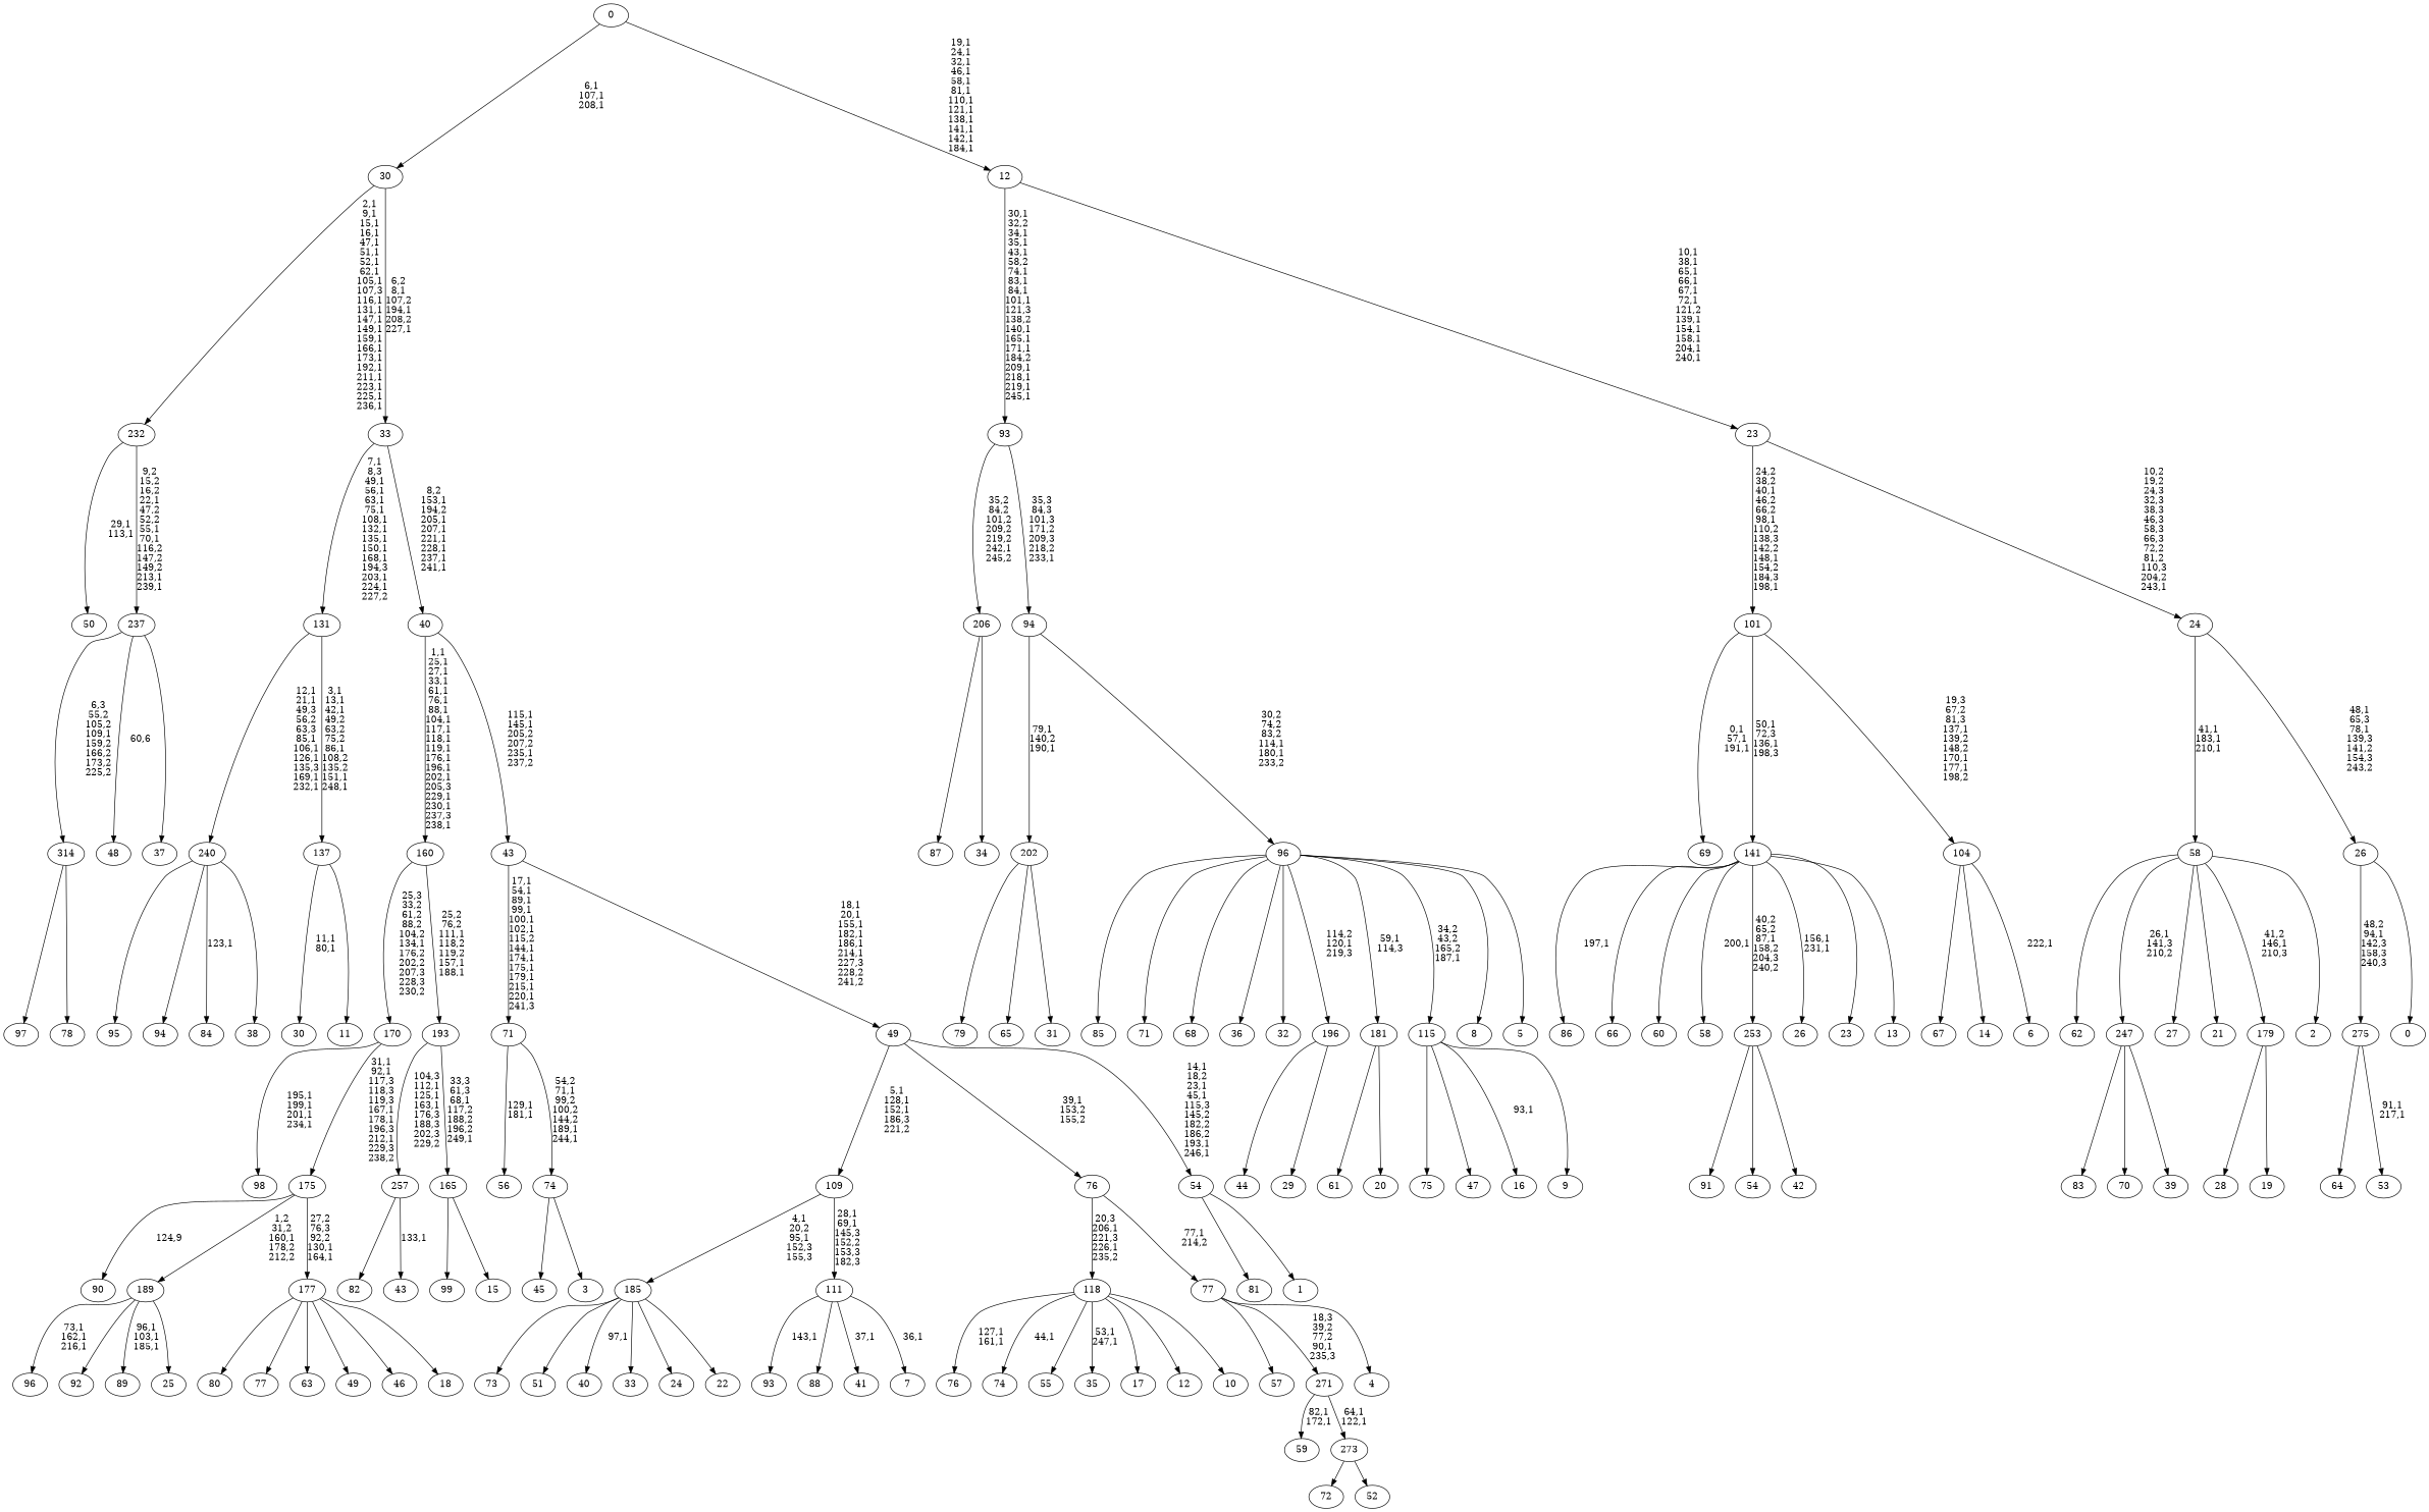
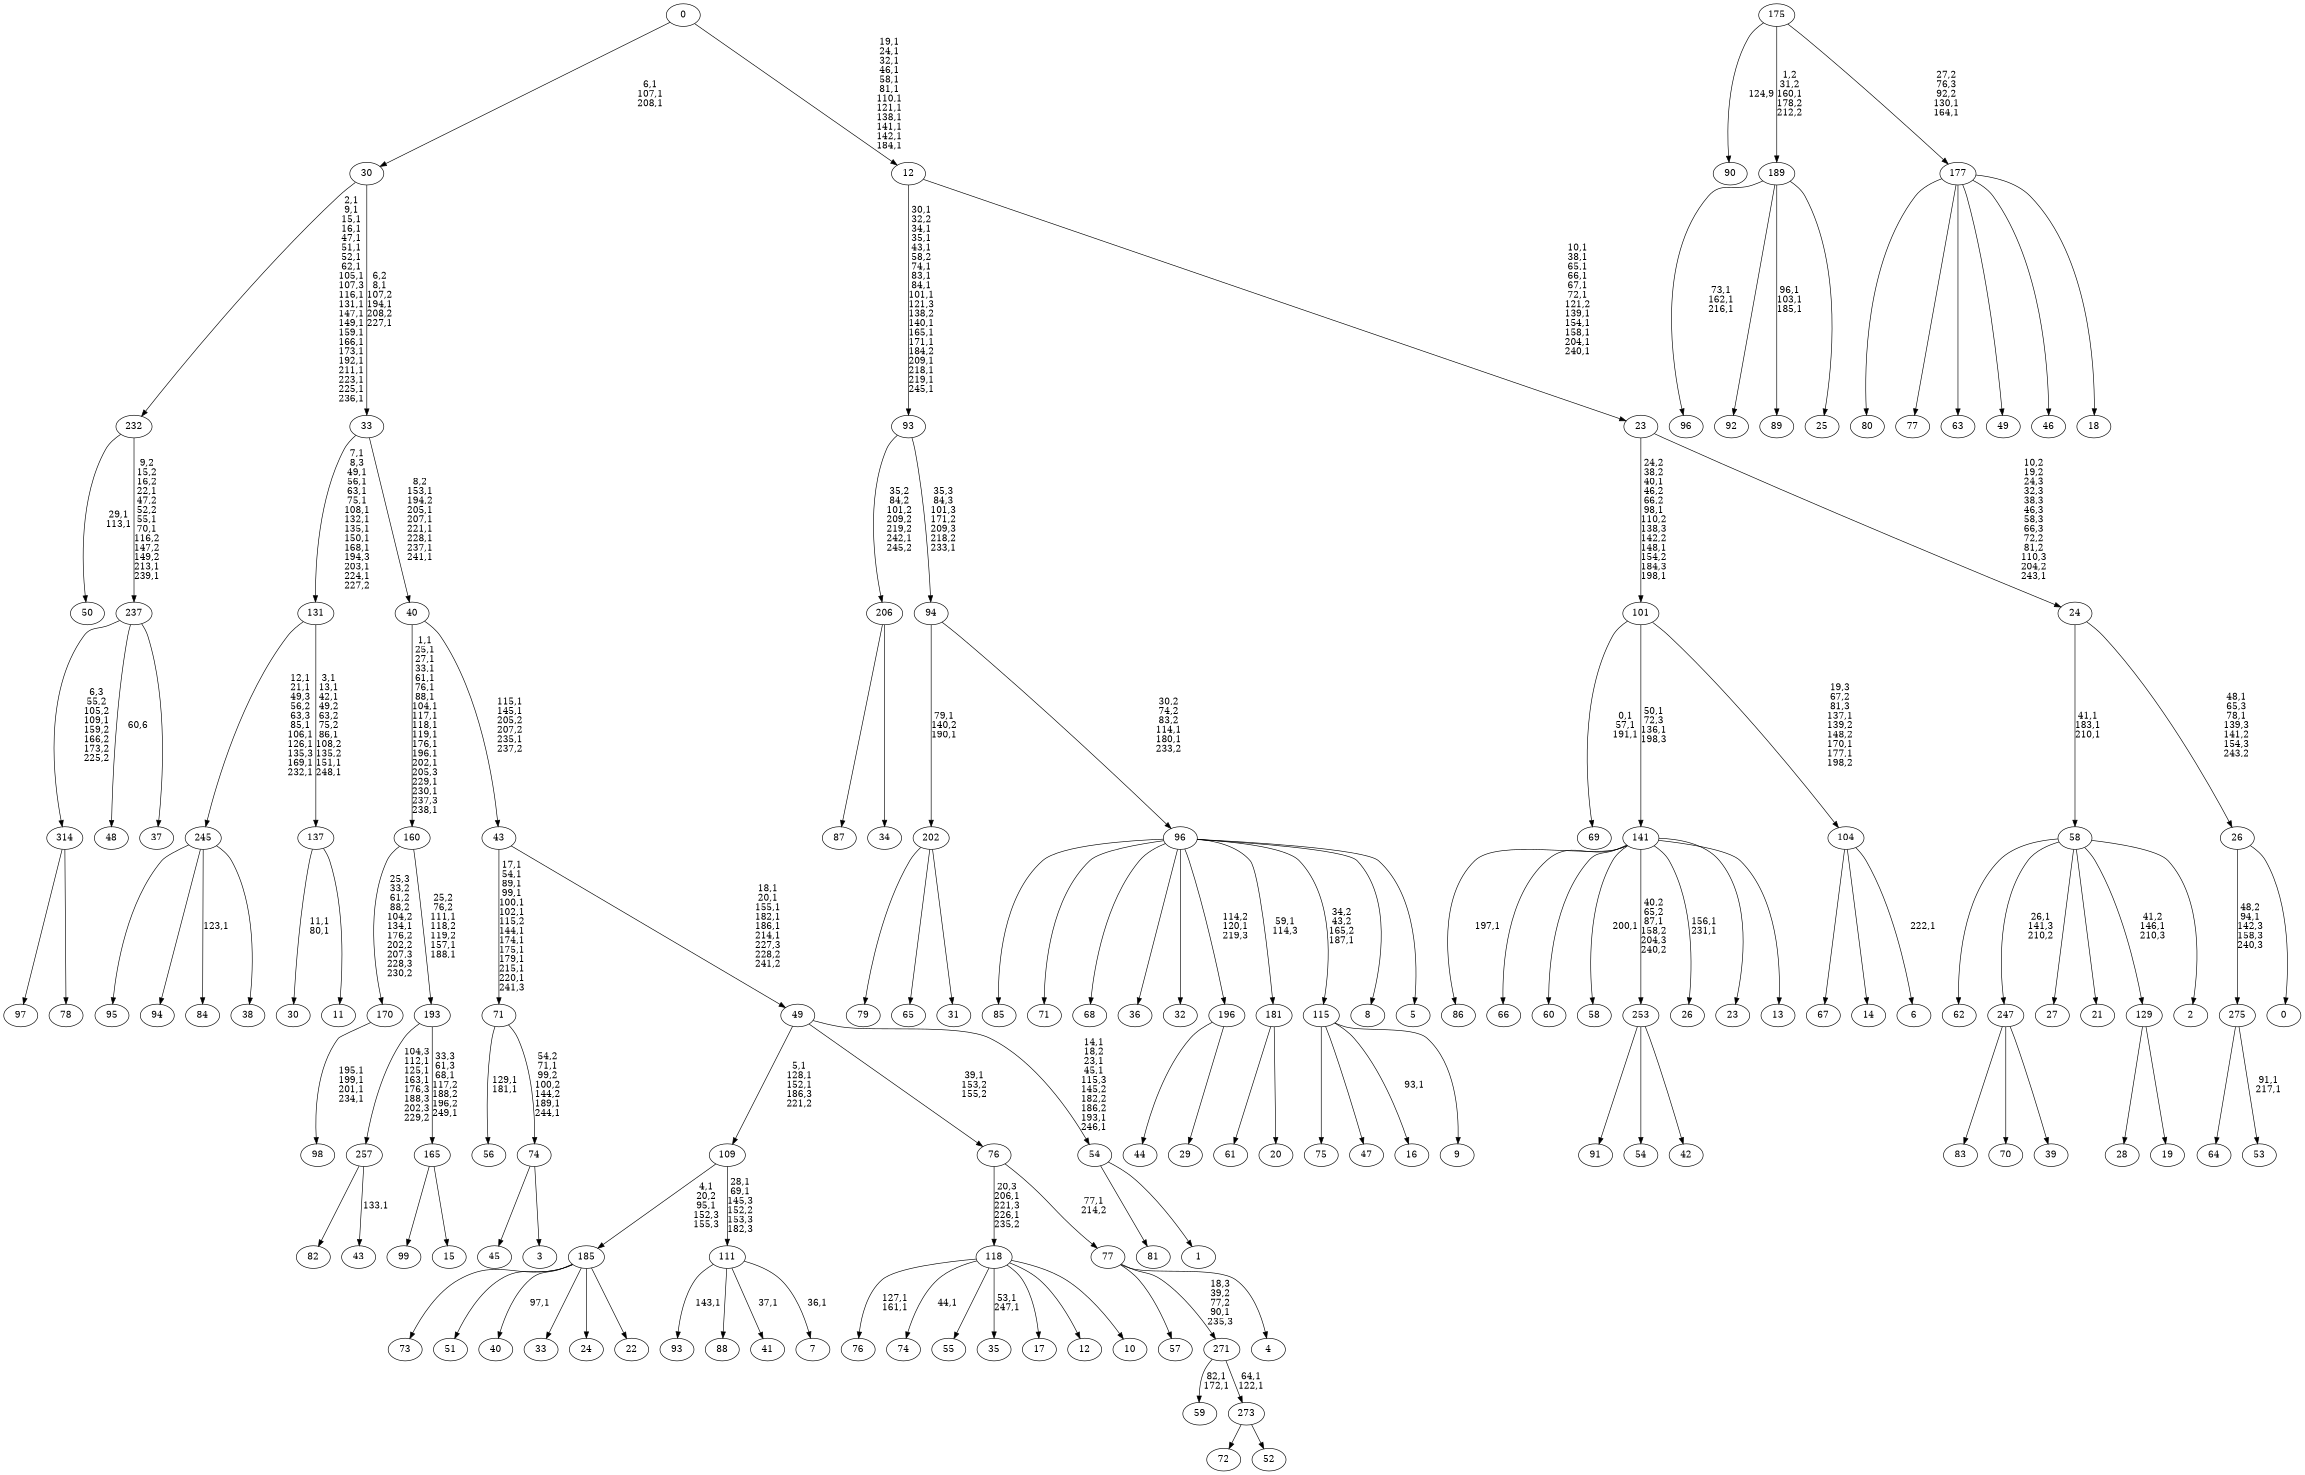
  digraph {
    n1 [label=99]
    n2 [label=98]
    n3 [label=97]
    n4 [label=96]
    n5 [label=95]
    n6 [label=94]
    n7 [label=93]
    n8 [label=92]
    n9 [label=91]
    n10 [label=90]
    n11 [label=89]
    n12 [label=88]
    n13 [label=87]
    n14 [label=86]
    n15 [label=85]
    n16 [label=84]
    n17 [label=83]
    n18 [label=82]
    n19 [label=81]
    n20 [label=80]
    n21 [label=79]
    n22 [label=78]
    314
    n24 [label=77]
    n25 [label=76]
    n26 [label=75]
    n27 [label=74]
    n28 [label=73]
    n29 [label=72]
    n30 [label=71]
    n31 [label=70]
    n32 [label=69]
    n33 [label=68]
    n34 [label=67]
    n35 [label=66]
    n36 [label=65]
    n37 [label=64]
    n38 [label=63]
    n39 [label=62]
    n40 [label=61]
    n41 [label=60]
    n42 [label=59]
    n43 [label=58]
    n44 [label=57]
    n45 [label=56]
    n46 [label=55]
    n47 [label=54]
    n48 [label=53]
    275
    n50 [label=52]
    273
    271
    n53 [label=51]
    n54 [label=50]
    n55 [label=49]
    n56 [label=48]
    n57 [label=47]
    n58 [label=46]
    n59 [label=45]
    n60 [label=44]
    n61 [label=43]
    257
    n63 [label=42]
    253
    n65 [label=41]
    n66 [label=40]
    n67 [label=39]
    247
    n69 [label=38]
-   245 [label=240]
+   245
    n71 [label=37]
    237
    232
    n74 [label=36]
    n75 [label=35]
    n76 [label=34]
    206
    n78 [label=33]
    n79 [label=32]
    n80 [label=31]
    202
    n82 [label=30]
    n83 [label=29]
    196
    n85 [label=28]
    n86 [label=27]
    n87 [label=26]
    n88 [label=25]
    189
    n90 [label=24]
    n91 [label=23]
    n92 [label=22]
    185
    n94 [label=21]
    n95 [label=20]
    181
    n97 [label=19]
-   179
+   179 [label=129]
    n99 [label=18]
    177
    175
    170
    n103 [label=17]
    n104 [label=16]
    n105 [label=15]
    165
    n107 [label=193]
    160
    n109 [label=14]
    n110 [label=13]
    141
    n112 [label=12]
    n113 [label=11]
    137
    131
    n116 [label=10]
    118
    n118 [label=9]
    115
    n120 [label=8]
    n121 [label=7]
    111
    109
    n124 [label=6]
    104
    101
    n127 [label=5]
    96
    94
    93
    n131 [label=4]
    77
    76
    n134 [label=3]
    74
    71
    n137 [label=2]
    58
    n139 [label=1]
    54
    49
    43
    40
    33
    30
    n146 [label=0]
    26
    24
    23
    12
    0
    314 -> n3
    314 -> n22
    275 -> n37
    275 -> n48 [label="91,1\n217,1"]
    273 -> n29
    273 -> n50
    271 -> n42 [label="82,1\n172,1"]
    271 -> 273 [label="64,1\n122,1"]
    257 -> n18
    257 -> n61 [label="133,1"]
    253 -> n9
    253 -> n47
    253 -> n63
    247 -> n17
    247 -> n31
    247 -> n67
    245 -> n5
    245 -> n6
    245 -> n16 [label="123,1"]
    245 -> n69
    237 -> 314 [label="6,3\n55,2\n105,2\n109,1\n159,2\n166,2\n173,2\n225,2"]
    237 -> n56 [label="60,6"]
    237 -> n71
    232 -> n54 [label="29,1\n113,1"]
    232 -> 237 [label="9,2\n15,2\n16,2\n22,1\n47,2\n52,2\n55,1\n70,1\n116,2\n147,2\n149,2\n213,1\n239,1"]
    206 -> n13
    206 -> n76
    202 -> n21
    202 -> n36
    202 -> n80
    196 -> n60
    196 -> n83
    189 -> n4 [label="73,1\n162,1\n216,1"]
    189 -> n8
    189 -> n11 [label="96,1\n103,1\n185,1"]
    189 -> n88
    185 -> n28
    185 -> n53
    185 -> n66 [label="97,1"]
    185 -> n78
    185 -> n90
    185 -> n92
    181 -> n40
    181 -> n95
    179 -> n85
    179 -> n97
    177 -> n20
    177 -> n24
    177 -> n38
    177 -> n55
    177 -> n58
    177 -> n99
    175 -> n10 [label="124,9"]
    175 -> 189 [label="1,2\n31,2\n160,1\n178,2\n212,2"]
    175 -> 177 [label="27,2\n76,3\n92,2\n130,1\n164,1"]
    170 -> n2 [label="195,1\n199,1\n201,1\n234,1"]
-   170 -> 175 [label="31,1\n92,1\n117,3\n118,3\n119,3\n167,1\n178,1\n196,3\n212,1\n229,3\n238,2"]
    165 -> n1
    165 -> n105
    n107 -> 257 [label="104,3\n112,1\n125,1\n163,1\n176,3\n188,3\n202,3\n229,2"]
    n107 -> 165 [label="33,3\n61,3\n68,1\n117,2\n188,2\n196,2\n249,1"]
    160 -> 170 [label="25,3\n33,2\n61,2\n88,2\n104,2\n134,1\n176,2\n202,2\n207,3\n228,3\n230,2"]
    160 -> n107 [label="25,2\n76,2\n111,1\n118,2\n119,2\n157,1\n188,1"]
    141 -> n14 [label="197,1"]
    141 -> n35
    141 -> n41
    141 -> n43 [label="200,1"]
    141 -> 253 [label="40,2\n65,2\n87,1\n158,2\n204,3\n240,2"]
    141 -> n87 [label="156,1\n231,1"]
    141 -> n91
    141 -> n110
    137 -> n82 [label="11,1\n80,1"]
    137 -> n113
    131 -> 245 [label="12,1\n21,1\n49,3\n56,2\n63,3\n85,1\n106,1\n126,1\n135,3\n169,1\n232,1"]
    131 -> 137 [label="3,1\n13,1\n42,1\n49,2\n63,2\n75,2\n86,1\n108,2\n135,2\n151,1\n248,1"]
    118 -> n25 [label="127,1\n161,1"]
    118 -> n27 [label="44,1"]
    118 -> n46
    118 -> n75 [label="53,1\n247,1"]
    118 -> n103
    118 -> n112
    118 -> n116
    115 -> n26
    115 -> n57
    115 -> n104 [label="93,1"]
    115 -> n118
    111 -> n7 [label="143,1"]
    111 -> n12
    111 -> n65 [label="37,1"]
    111 -> n121 [label="36,1"]
    109 -> 185 [label="4,1\n20,2\n95,1\n152,3\n155,3"]
    109 -> 111 [label="28,1\n69,1\n145,3\n152,2\n153,3\n182,3"]
    104 -> n34
    104 -> n109
    104 -> n124 [label="222,1"]
    101 -> n32 [label="0,1\n57,1\n191,1"]
    101 -> 141 [label="50,1\n72,3\n136,1\n198,3"]
    101 -> 104 [label="19,3\n67,2\n81,3\n137,1\n139,2\n148,2\n170,1\n177,1\n198,2"]
    96 -> n15
    96 -> n30
    96 -> n33
    96 -> n74
    96 -> n79
    96 -> 196 [label="114,2\n120,1\n219,3"]
    96 -> 181 [label="59,1\n114,3"]
    96 -> 115 [label="34,2\n43,2\n165,2\n187,1"]
    96 -> n120
    96 -> n127
    94 -> 202 [label="79,1\n140,2\n190,1"]
    94 -> 96 [label="30,2\n74,2\n83,2\n114,1\n180,1\n233,2"]
    93 -> 206 [label="35,2\n84,2\n101,2\n209,2\n219,2\n242,1\n245,2"]
    93 -> 94 [label="35,3\n84,3\n101,3\n171,2\n209,3\n218,2\n233,1"]
    77 -> n44
    77 -> 271 [label="18,3\n39,2\n77,2\n90,1\n235,3"]
    77 -> n131
    76 -> 118 [label="20,3\n206,1\n221,3\n226,1\n235,2"]
    76 -> 77 [label="77,1\n214,2"]
    74 -> n59
    74 -> n134
    71 -> n45 [label="129,1\n181,1"]
    71 -> 74 [label="54,2\n71,1\n99,2\n100,2\n144,2\n189,1\n244,1"]
    58 -> n39
    58 -> 247 [label="26,1\n141,3\n210,2"]
    58 -> n86
    58 -> n94
    58 -> 179 [label="41,2\n146,1\n210,3"]
    58 -> n137
    54 -> n19
    54 -> n139
    49 -> 109 [label="5,1\n128,1\n152,1\n186,3\n221,2"]
    49 -> 76 [label="39,1\n153,2\n155,2"]
    49 -> 54 [label="14,1\n18,2\n23,1\n45,1\n115,3\n145,2\n182,2\n186,2\n193,1\n246,1"]
    43 -> 71 [label="17,1\n54,1\n89,1\n99,1\n100,1\n102,1\n115,2\n144,1\n174,1\n175,1\n179,1\n215,1\n220,1\n241,3"]
    43 -> 49 [label="18,1\n20,1\n155,1\n182,1\n186,1\n214,1\n227,3\n228,2\n241,2"]
    40 -> 160 [label="1,1\n25,1\n27,1\n33,1\n61,1\n76,1\n88,1\n104,1\n117,1\n118,1\n119,1\n176,1\n196,1\n202,1\n205,3\n229,1\n230,1\n237,3\n238,1"]
    40 -> 43 [label="115,1\n145,1\n205,2\n207,2\n235,1\n237,2"]
    33 -> 131 [label="7,1\n8,3\n49,1\n56,1\n63,1\n75,1\n108,1\n132,1\n135,1\n150,1\n168,1\n194,3\n203,1\n224,1\n227,2"]
    33 -> 40 [label="8,2\n153,1\n194,2\n205,1\n207,1\n221,1\n228,1\n237,1\n241,1"]
    30 -> 232 [label="2,1\n9,1\n15,1\n16,1\n47,1\n51,1\n52,1\n62,1\n105,1\n107,3\n116,1\n131,1\n147,1\n149,1\n159,1\n166,1\n173,1\n192,1\n211,1\n223,1\n225,1\n236,1"]
    30 -> 33 [label="6,2\n8,1\n107,2\n194,1\n208,2\n227,1"]
    26 -> 275 [label="48,2\n94,1\n142,3\n158,3\n240,3"]
    26 -> n146
    24 -> 58 [label="41,1\n183,1\n210,1"]
    24 -> 26 [label="48,1\n65,3\n78,1\n139,3\n141,2\n154,3\n243,2"]
    23 -> 101 [label="24,2\n38,2\n40,1\n46,2\n66,2\n98,1\n110,2\n138,3\n142,2\n148,1\n154,2\n184,3\n198,1"]
    23 -> 24 [label="10,2\n19,2\n24,3\n32,3\n38,3\n46,3\n58,3\n66,3\n72,2\n81,2\n110,3\n204,2\n243,1"]
    12 -> 93 [label="30,1\n32,2\n34,1\n35,1\n43,1\n58,2\n74,1\n83,1\n84,1\n101,1\n121,3\n138,2\n140,1\n165,1\n171,1\n184,2\n209,1\n218,1\n219,1\n245,1"]
    12 -> 23 [label="10,1\n38,1\n65,1\n66,1\n67,1\n72,1\n121,2\n139,1\n154,1\n158,1\n204,1\n240,1"]
    0 -> 30 [label="6,1\n107,1\n208,1"]
    0 -> 12 [label="19,1\n24,1\n32,1\n46,1\n58,1\n81,1\n110,1\n121,1\n138,1\n141,1\n142,1\n184,1"]
  }
